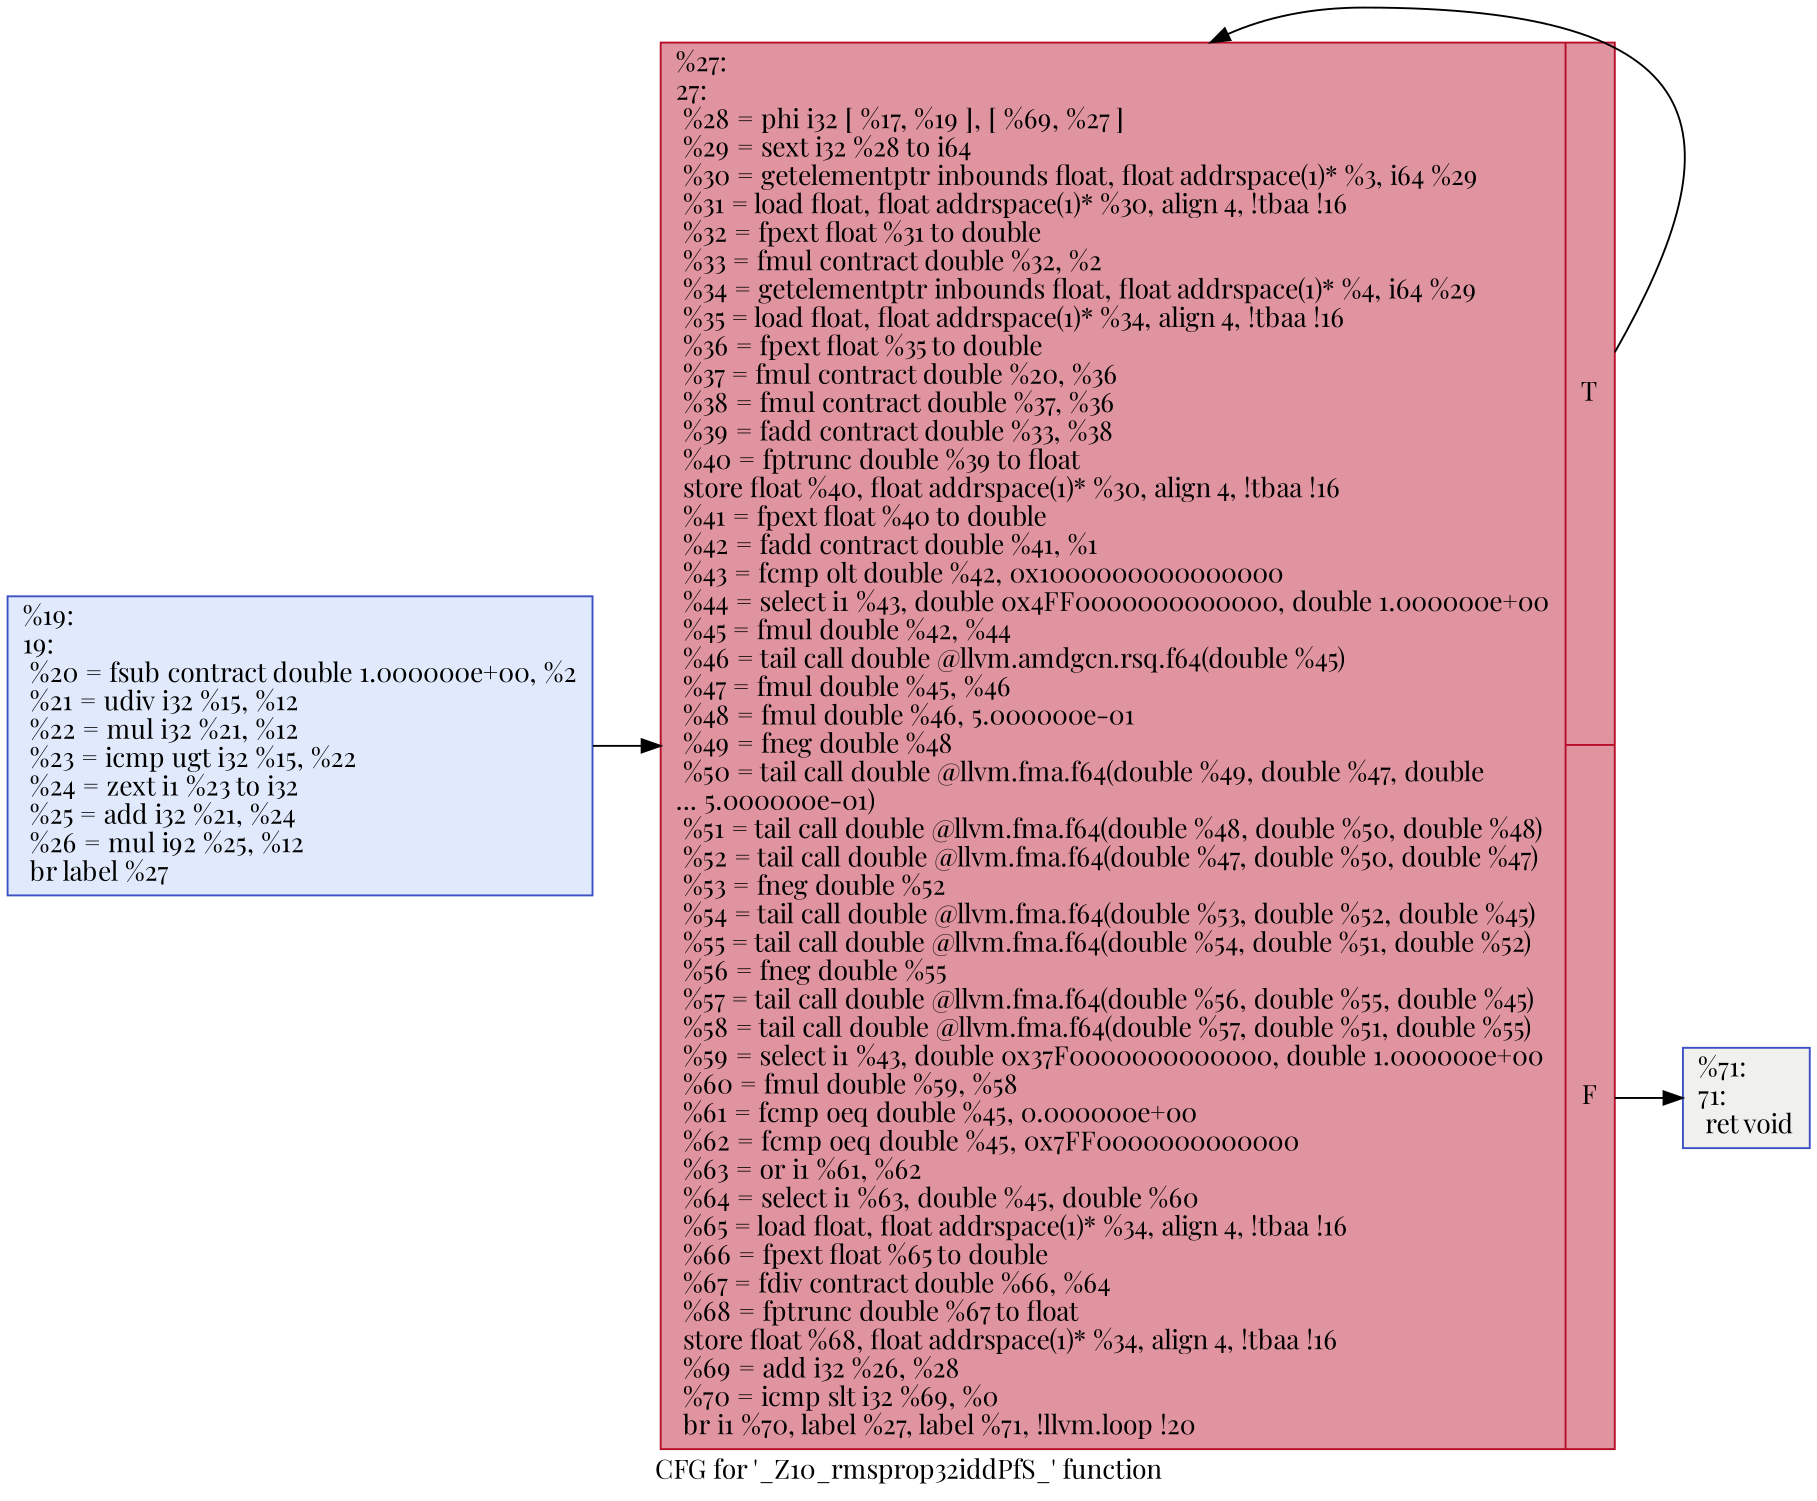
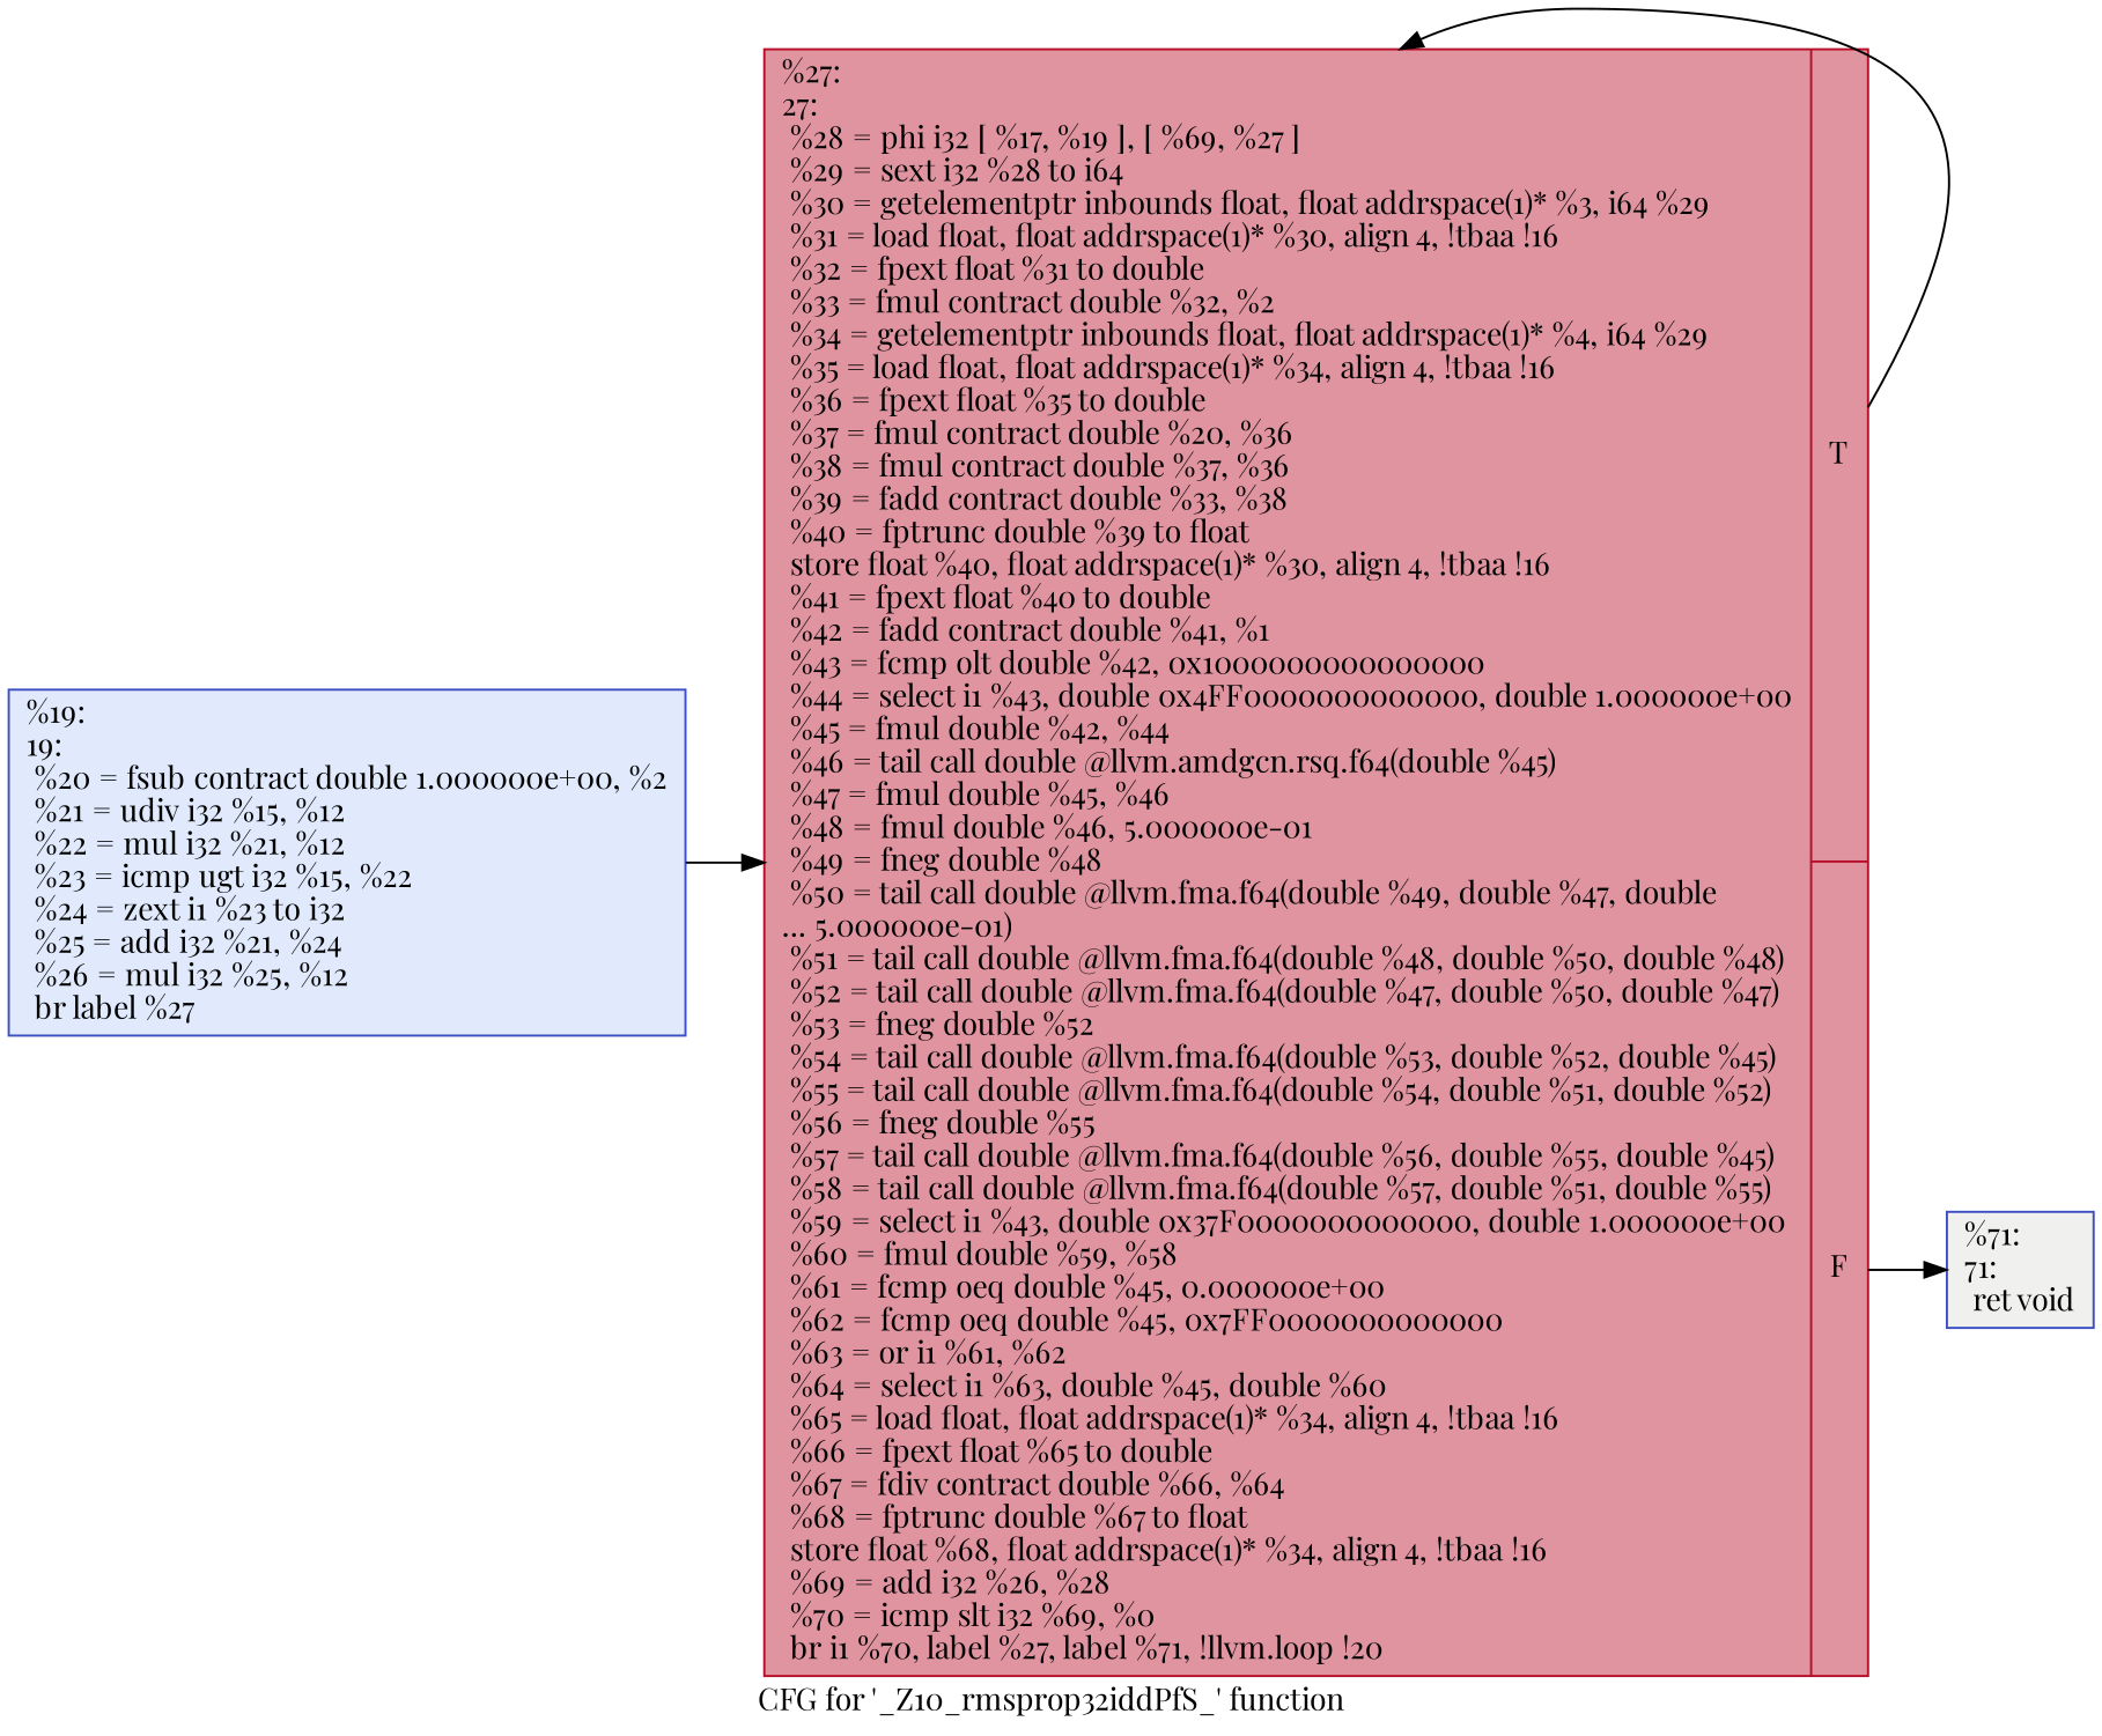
  digraph {
    fontname="Playfair Display"
    label="CFG for '_Z10_rmsprop32iddPfS_' function"
    rankdir=LR
    node [color="#3d50c3ff" fontname="Playfair Display" shape=record style=filled]
    edge [fontname="Playfair Display" tailport=s0]
-   n1 [fillcolor="#b9d0f970" label="{%19:\l19:                                               \l  %20 = fsub contract double 1.000000e+00, %2\l  %21 = udiv i32 %15, %12\l  %22 = mul i32 %21, %12\l  %23 = icmp ugt i32 %15, %22\l  %24 = zext i1 %23 to i32\l  %25 = add i32 %21, %24\l  %26 = mul i92 %25, %12\l  br label %27\l}"]
+   n1 [fillcolor="#b9d0f970" label="{%19:\l19:                                               \l  %20 = fsub contract double 1.000000e+00, %2\l  %21 = udiv i32 %15, %12\l  %22 = mul i32 %21, %12\l  %23 = icmp ugt i32 %15, %22\l  %24 = zext i1 %23 to i32\l  %25 = add i32 %21, %24\l  %26 = mul i32 %25, %12\l  br label %27\l}"]
    n2 [color="#b70d28ff" fillcolor="#b70d2870" label="{%27:\l27:                                               \l  %28 = phi i32 [ %17, %19 ], [ %69, %27 ]\l  %29 = sext i32 %28 to i64\l  %30 = getelementptr inbounds float, float addrspace(1)* %3, i64 %29\l  %31 = load float, float addrspace(1)* %30, align 4, !tbaa !16\l  %32 = fpext float %31 to double\l  %33 = fmul contract double %32, %2\l  %34 = getelementptr inbounds float, float addrspace(1)* %4, i64 %29\l  %35 = load float, float addrspace(1)* %34, align 4, !tbaa !16\l  %36 = fpext float %35 to double\l  %37 = fmul contract double %20, %36\l  %38 = fmul contract double %37, %36\l  %39 = fadd contract double %33, %38\l  %40 = fptrunc double %39 to float\l  store float %40, float addrspace(1)* %30, align 4, !tbaa !16\l  %41 = fpext float %40 to double\l  %42 = fadd contract double %41, %1\l  %43 = fcmp olt double %42, 0x1000000000000000\l  %44 = select i1 %43, double 0x4FF0000000000000, double 1.000000e+00\l  %45 = fmul double %42, %44\l  %46 = tail call double @llvm.amdgcn.rsq.f64(double %45)\l  %47 = fmul double %45, %46\l  %48 = fmul double %46, 5.000000e-01\l  %49 = fneg double %48\l  %50 = tail call double @llvm.fma.f64(double %49, double %47, double\l... 5.000000e-01)\l  %51 = tail call double @llvm.fma.f64(double %48, double %50, double %48)\l  %52 = tail call double @llvm.fma.f64(double %47, double %50, double %47)\l  %53 = fneg double %52\l  %54 = tail call double @llvm.fma.f64(double %53, double %52, double %45)\l  %55 = tail call double @llvm.fma.f64(double %54, double %51, double %52)\l  %56 = fneg double %55\l  %57 = tail call double @llvm.fma.f64(double %56, double %55, double %45)\l  %58 = tail call double @llvm.fma.f64(double %57, double %51, double %55)\l  %59 = select i1 %43, double 0x37F0000000000000, double 1.000000e+00\l  %60 = fmul double %59, %58\l  %61 = fcmp oeq double %45, 0.000000e+00\l  %62 = fcmp oeq double %45, 0x7FF0000000000000\l  %63 = or i1 %61, %62\l  %64 = select i1 %63, double %45, double %60\l  %65 = load float, float addrspace(1)* %34, align 4, !tbaa !16\l  %66 = fpext float %65 to double\l  %67 = fdiv contract double %66, %64\l  %68 = fptrunc double %67 to float\l  store float %68, float addrspace(1)* %34, align 4, !tbaa !16\l  %69 = add i32 %26, %28\l  %70 = icmp slt i32 %69, %0\l  br i1 %70, label %27, label %71, !llvm.loop !20\l|{<s0>T|<s1>F}}"]
    n3 [fillcolor="#dedcdb70" label="{%71:\l71:                                               \l  ret void\l}"]
    n1 -> n2
    n2 -> n2
    n2 -> n3 [tailport=s1]
  }
